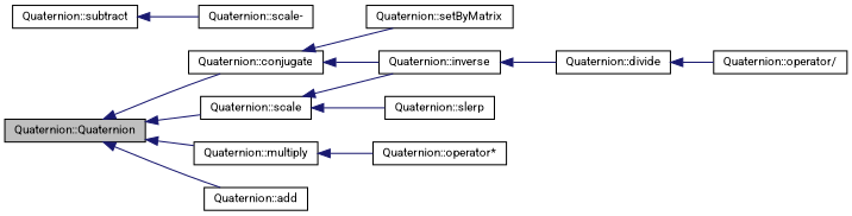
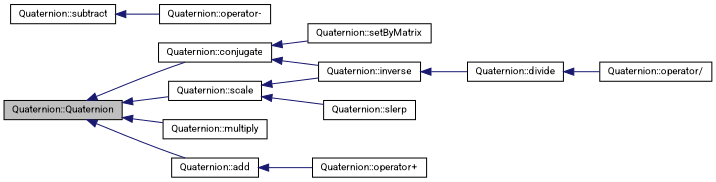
  digraph {
    fontname=Roboto
    rankdir=LR
    node [color=black fillcolor=white fontname=Roboto fontsize=10 shape=record style=filled]
    edge [color=midnightblue dir=back fontname=Roboto fontsize=10 labelfontname=Helvetica labelfontsize=10 style=solid]
    n1 [fillcolor=grey75 fontcolor=black height=0.2 label="Quaternion::Quaternion" width=0.4]
    n2 [height=0.2 label="Quaternion::conjugate" width=0.4]
    n3 [height=0.2 label="Quaternion::scale" width=0.4]
    n4 [height=0.2 label="Quaternion::multiply" width=0.4]
    n5 [height=0.2 label="Quaternion::add" width=0.4]
    n6 [height=0.2 label="Quaternion::inverse" width=0.4]
    n7 [height=0.2 label="Quaternion::setByMatrix" width=0.4]
    n8 [height=0.2 label="Quaternion::slerp" width=0.4]
-   n9 [height=0.2 label="Quaternion::operator*" width=0.4]
+   n10 [height=0.2 label="Quaternion::operator+" width=0.4]
    n11 [height=0.2 label="Quaternion::subtract" width=0.4]
-   n12 [height=0.2 label="Quaternion::scale-" width=0.4]
+   n12 [height=0.2 label="Quaternion::operator-" width=0.4]
    n13 [height=0.2 label="Quaternion::divide" width=0.4]
    n14 [height=0.2 label="Quaternion::operator/" width=0.4]
    n1 -> n2
    n1 -> n3
    n1 -> n4
    n1 -> n5
    n2 -> n6
    n2 -> n7
    n3 -> n6
    n3 -> n8
-   n4 -> n9
+   n5 -> n10
    n6 -> n13
    n11 -> n12
    n13 -> n14
  }
